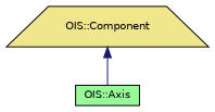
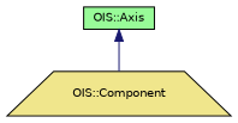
  digraph {
    fontname="DejaVu Sans"
    node [color=black fontname="DejaVu Sans" fontsize=10 style=filled]
    n1 [fillcolor=palegreen fontcolor=black height=0.2 label="OIS::Axis" shape=box width=0.4]
    n2 [fillcolor=khaki height=0.2 label="OIS::Component" shape=trapezium width=0.4]
-   n2 -> n1 [color=midnightblue dir=back fontname="DejaVu Sans" fontsize=10 labelfontname="FreeSans.ttf" labelfontsize=10 style=solid]
+   n1 -> n2 [color=midnightblue dir=back fontname="DejaVu Sans" fontsize=10 labelfontname="FreeSans.ttf" labelfontsize=10 style=solid]
  }
